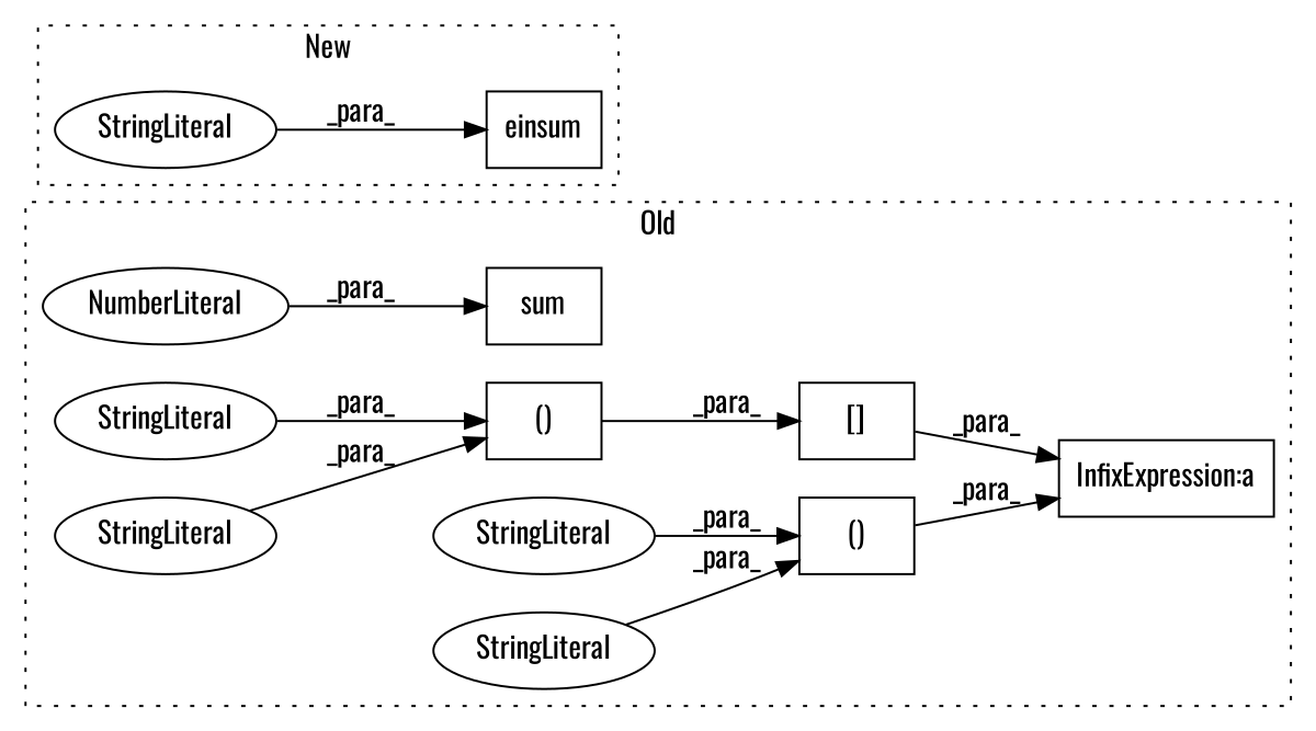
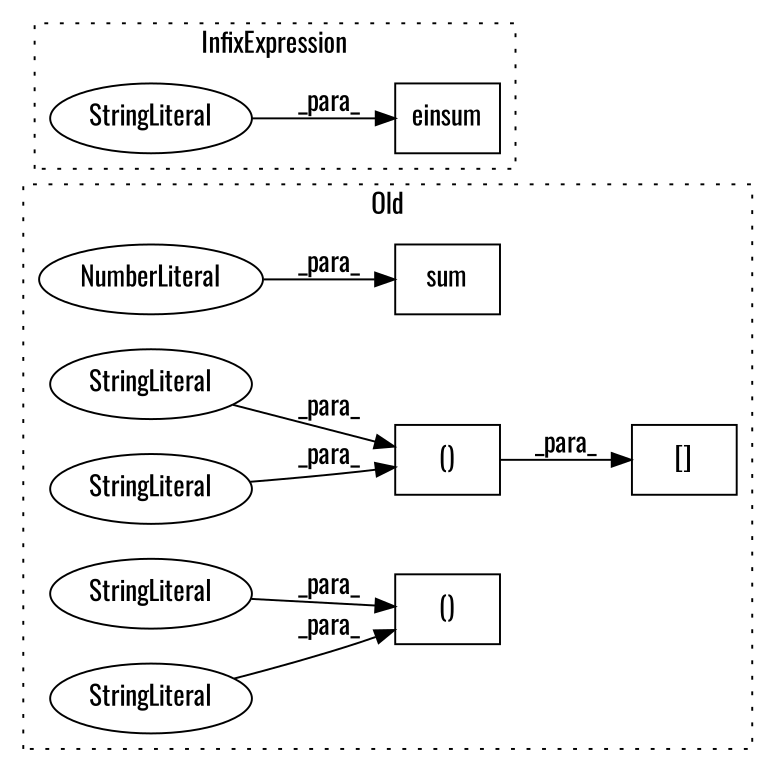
  digraph {
    fontname=Oswald
    rankdir=LR
    node [a=45 fontname=Oswald l=16 s=1651 shape=box]
    edge [fontname=Oswald]
    n1 [a=32 l="4,1" label=sum s="1853,1858"]
    n2 [a=34 l=1 label=NumberLiteral s=1857 shape=ellipse]
    n3 [a=106 l=71 label="()" s=1748]
-   n4 [a=27 l=3 label="InfixExpression:a" s=1724]
    n5 [a=2 l="21,2" label="[]" s="1727,1819"]
    n6 [label=StringLiteral s=1774 shape=ellipse]
    n7 [a=106 l=71 label="()"]
    n8 [label=StringLiteral s=1803 shape=ellipse]
    n9 [label=StringLiteral s=1680 shape=ellipse]
    n10 [label=StringLiteral shape=ellipse]
    n11 [a=32 l="7,1" label=einsum s="1462,1558"]
    n12 [l=12 label=StringLiteral s=1469 shape=ellipse]
    subgraph cluster_1 {
      label=Old
      style=dotted
      n1
      n2
      n3
-     n4
      n5
      n6
      n7
      n8
      n9
      n10
    }
    subgraph cluster_2 {
-     label=New
+     label=InfixExpression
      style=dotted
      n11
      n12
    }
    n2 -> n1 [label=_para_]
    n3 -> n5 [label=_para_]
-   n5 -> n4 [label=_para_]
    n6 -> n3 [label=_para_]
-   n7 -> n4 [label=_para_]
    n8 -> n3 [label=_para_]
    n9 -> n7 [label=_para_]
    n10 -> n7 [label=_para_]
    n12 -> n11 [label=_para_]
  }
